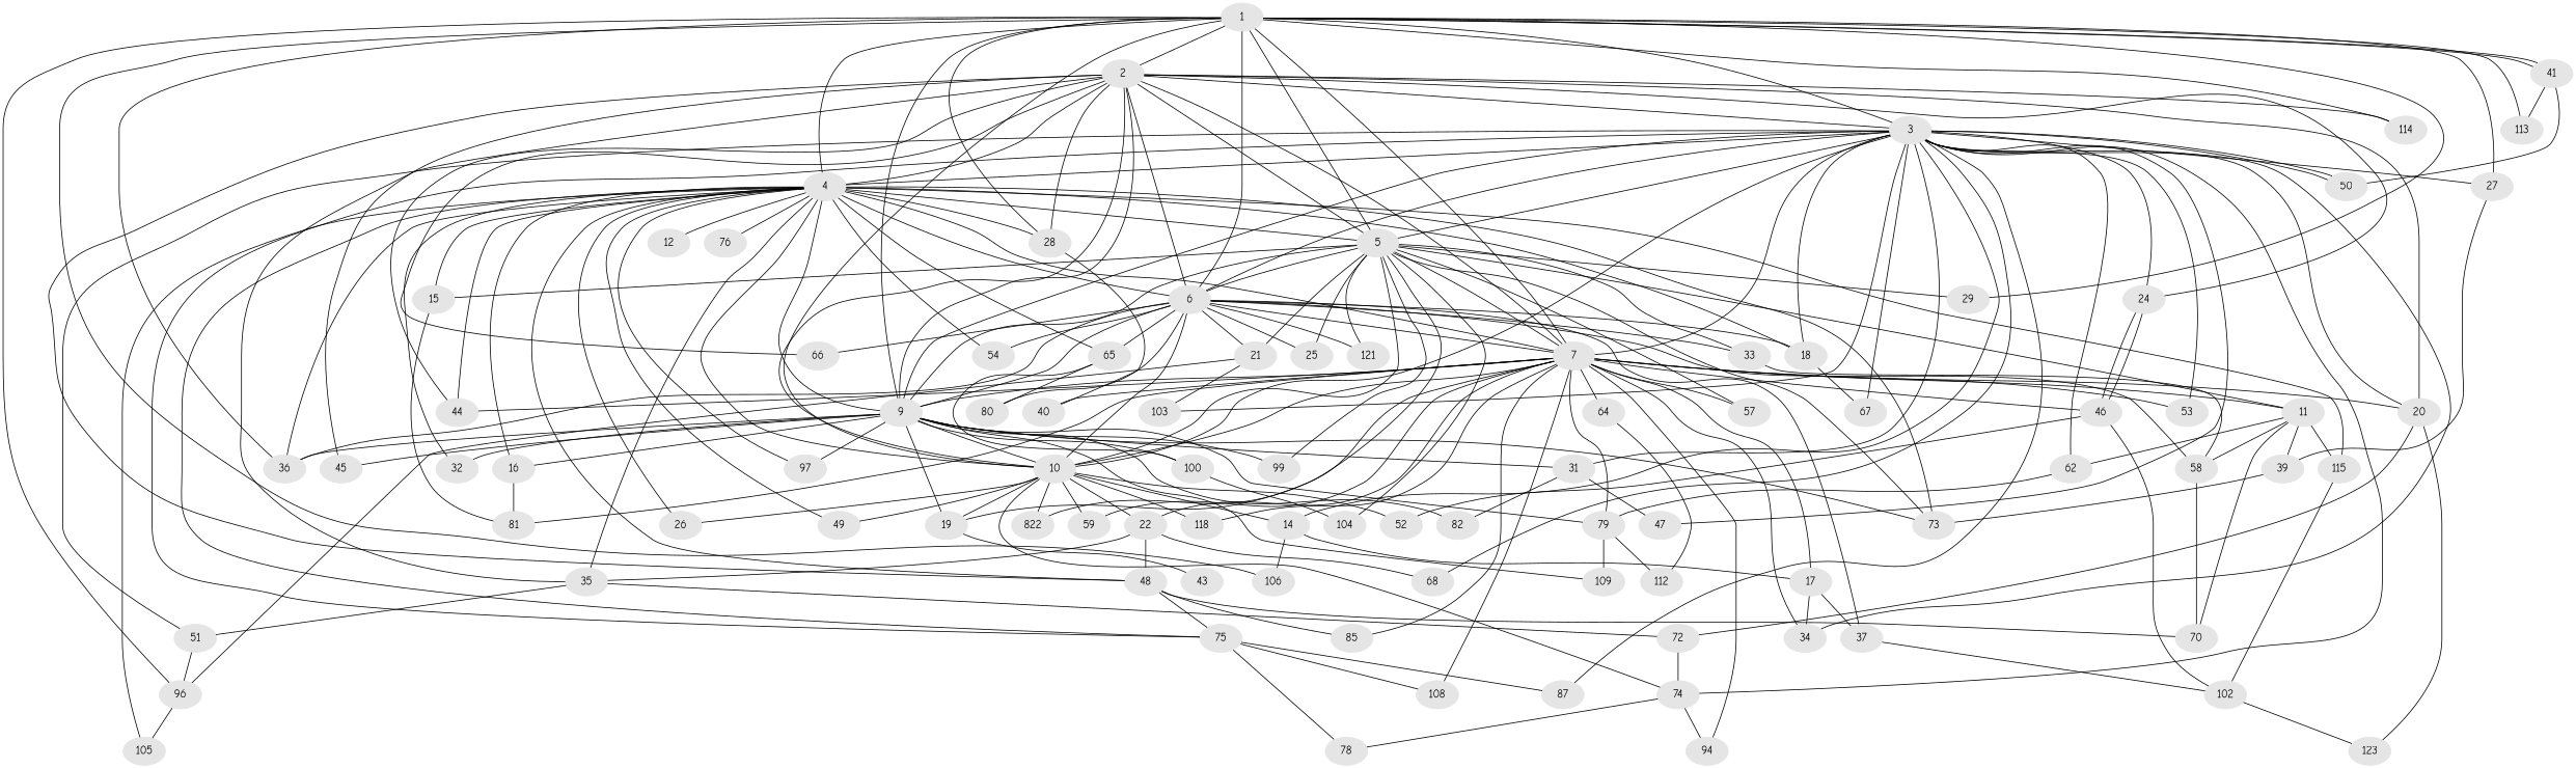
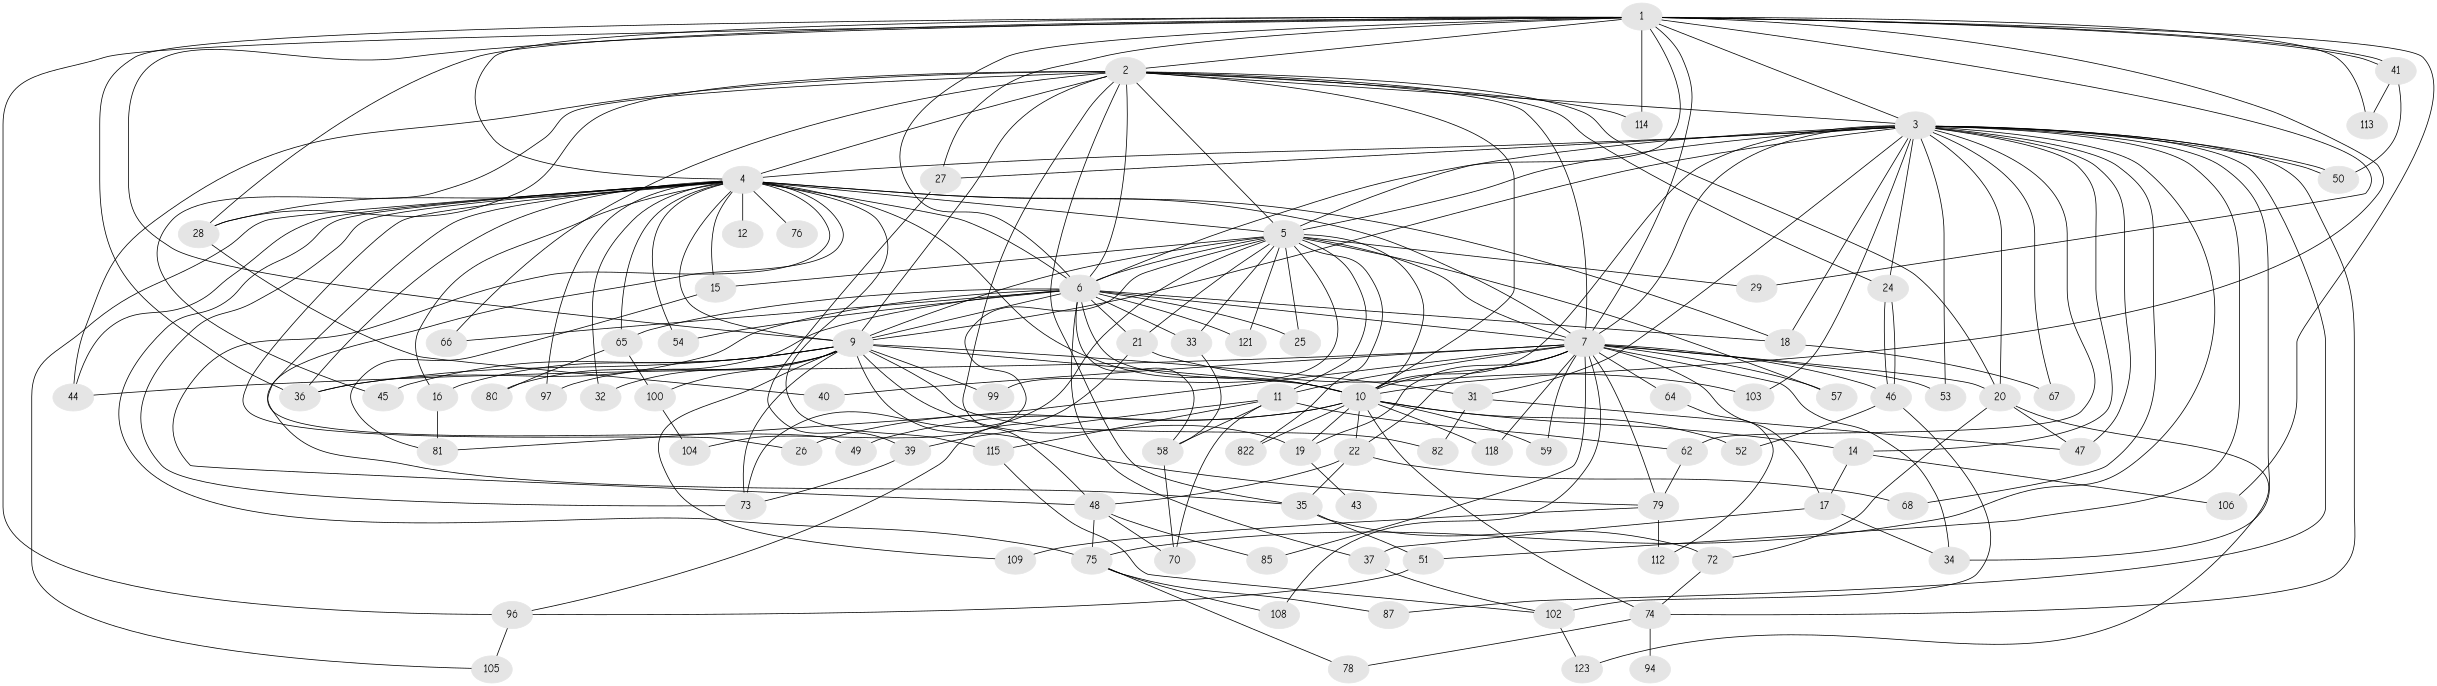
  graph {
    fontname="Comic Neue"
    node [color=gray90 fontname="Comic Neue" style=filled]
    edge [fontname="Comic Neue"]
    1 [super="+95"]
    2 [super="+13"]
    3 [super="+71"]
    4 [super="+8"]
    5 [super="+42"]
    6 [super="+78"]
    7 [super="+92"]
    9 [super="+38"]
    10 [super="+61"]
    27
    28 [super="+90"]
    29
    36 [super="+55"]
    41 [super="+89"]
    96
    106
    113
    114
    20 [super="+23"]
    24
    35 [super="+69"]
    44 [super="+63"]
    45
    48 [super="+60"]
    66
    14 [super="+30"]
    18 [super="+117"]
    31
    34 [super="+56"]
    47 [super="+86"]
    50
    51 [super="+107"]
    53
    62
    67
    68
    74 [super="+120"]
    75 [super="+84"]
    87
    103
    12
    15
    16
    26
    32
    49
    54
    65
    73 [super="+91"]
    76
    97
    105
    115
    11 [super="+110"]
    21
    25
    33
    57
    99
    104
    121
    n62 [label=822]
    37
    58 [super="+119"]
    80
    64 [super="+111"]
    17
    19 [super="+77"]
    22
    40
    46
    59
    79 [super="+98"]
    81 [super="+116"]
    85
    94
    108
    118
    82
    100
    109
    52
    39 [super="+101"]
    72
    123
    70 [super="+83"]
    112
    n88 [label=78]
    102
    43
    1 -- 2
    1 -- 3
    1 -- 4 [weight=2]
    1 -- 5
    1 -- 6
    1 -- 7
    1 -- 9
    1 -- 10
    1 -- 27
    1 -- 28
    1 -- 29
    1 -- 36
    1 -- 41
    1 -- 41
    1 -- 96
    1 -- 106
    1 -- 113
    1 -- 114
    2 -- 3 [weight=2]
    2 -- 4 [weight=2]
    2 -- 5
    2 -- 6
    2 -- 7
    2 -- 9
    2 -- 10
    2 -- 28
    2 -- 114
    2 -- 20
    2 -- 24
    2 -- 35
    2 -- 44
    2 -- 45
    2 -- 48
    2 -- 66
    3 -- 4 [weight=2]
    3 -- 5 [weight=2]
    3 -- 6
    3 -- 7
    3 -- 9
    3 -- 10
    3 -- 27
    3 -- 20 [weight=2]
    3 -- 24
    3 -- 14 [weight=2]
    3 -- 18
    3 -- 31
    3 -- 34
    3 -- 47
    3 -- 50
    3 -- 50
    3 -- 51
    3 -- 53
    3 -- 62
    3 -- 67
    3 -- 68
    3 -- 74
    3 -- 75
    3 -- 87
    3 -- 103
    4 -- 5 [weight=2]
    4 -- 6 [weight=2]
    4 -- 7 [weight=2]
    4 -- 9 [weight=2]
    4 -- 10 [weight=3]
    4 -- 28
    4 -- 36
    4 -- 35
    4 -- 44
    4 -- 48
    4 -- 18
    4 -- 75
    4 -- 12 [weight=2]
    4 -- 15
    4 -- 16
    4 -- 26
    4 -- 32
    4 -- 49
    4 -- 54
    4 -- 65
    4 -- 73
    4 -- 76 [weight=2]
    4 -- 97
    4 -- 105
    4 -- 115
    5 -- 6
    5 -- 7
    5 -- 9
    5 -- 10
    5 -- 29
    5 -- 15
    5 -- 73
    5 -- 11
    5 -- 21
    5 -- 25
    5 -- 33
    5 -- 57
    5 -- 99
    5 -- 104
    5 -- 121
    5 -- n62
    6 -- 7
    6 -- 9
    6 -- 10
    6 -- 36 [weight=2]
    6 -- 66
    6 -- 18
    6 -- 54
    6 -- 65
    6 -- 21
    6 -- 25
    6 -- 33
    6 -- 121
    6 -- 37
    6 -- 58
    6 -- 80
-   7 -- 9
    7 -- 10
    7 -- 20
    7 -- 44
    7 -- 34
    7 -- 53
    7 -- 11
    7 -- 57
    7 -- 64 [weight=2]
    7 -- 17
    7 -- 19
    7 -- 22
    7 -- 40
    7 -- 46
    7 -- 59
    7 -- 79
    7 -- 81
    7 -- 85
-   7 -- 94
    7 -- 108
    7 -- 118
    9 -- 10 [weight=2]
    9 -- 36
    9 -- 45
    9 -- 31
    9 -- 16
    9 -- 32
    9 -- 73
    9 -- 97
    9 -- 99
    9 -- 19
    9 -- 79
    9 -- 82
    9 -- 100
    9 -- 109
    10 -- 14
    10 -- 74
    10 -- 26
    10 -- 49
    10 -- n62
    10 -- 19
    10 -- 22
    10 -- 59
    10 -- 118
    10 -- 52
    27 -- 39
    28 -- 40
    41 -- 113
    41 -- 50
    96 -- 105
+   20 -- 47
    20 -- 72
    20 -- 123
    24 -- 46
    24 -- 46
    35 -- 51
    35 -- 72
    48 -- 75
    48 -- 85
    48 -- 70
    14 -- 106
    14 -- 17
    18 -- 67
    31 -- 47
    31 -- 82
    51 -- 96
    62 -- 79
    74 -- 94
    74 -- n88
    75 -- 87
    75 -- 108
    75 -- n88
    15 -- 81
    16 -- 81
    65 -- 80
    65 -- 100
    115 -- 102
    11 -- 62
    11 -- 115
    11 -- 58
    11 -- 39
    11 -- 70
    21 -- 96
    21 -- 103
    33 -- 58
    37 -- 102
    58 -- 70
    64 -- 112
    17 -- 34
    17 -- 37
    19 -- 43
    22 -- 35
    22 -- 48
    22 -- 68
    46 -- 52
    46 -- 102
    79 -- 109
    79 -- 112
    100 -- 104
    39 -- 73
    72 -- 74
    102 -- 123
  }
